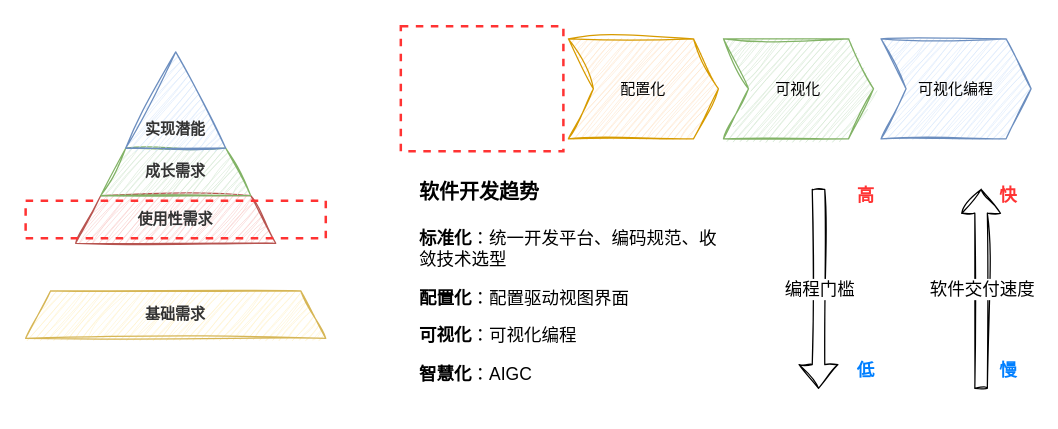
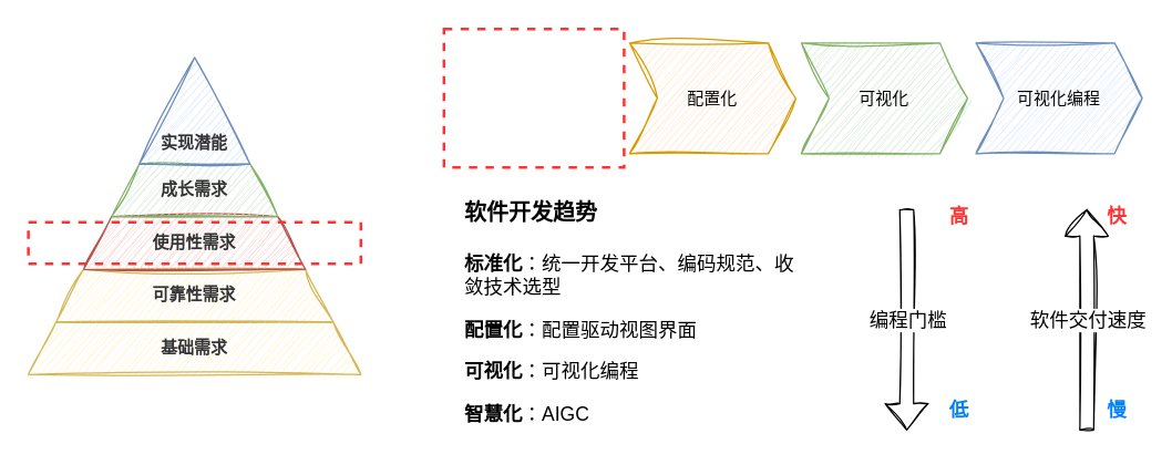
  <mxCell id="0" />
  <mxCell id="1" parent="0" />
  <mxCell id="2" value="配置化" style="shape=step;perimeter=stepPerimeter;whiteSpace=wrap;html=1;fixedSize=1;fillColor=#ffe6cc;strokeColor=#d79b00;rounded=0;sketch=1;curveFitting=1;jiggle=2;" parent="1" vertex="1"><mxGeometry x="454" y="30.5" width="120" height="80" as="geometry" /></mxCell>
  <mxCell id="3" value="可视化" style="shape=step;perimeter=stepPerimeter;whiteSpace=wrap;html=1;fixedSize=1;fillColor=#d5e8d4;strokeColor=#82b366;rounded=0;sketch=1;curveFitting=1;jiggle=2;" parent="1" vertex="1"><mxGeometry x="578" y="30.5" width="120" height="80" as="geometry" /></mxCell>
  <mxCell id="4" value="可视化编程" style="shape=step;perimeter=stepPerimeter;whiteSpace=wrap;html=1;fixedSize=1;fillColor=#dae8fc;strokeColor=#6c8ebf;rounded=0;sketch=1;curveFitting=1;jiggle=2;" parent="1" vertex="1"><mxGeometry x="704" y="30.5" width="120" height="80" as="geometry" /></mxCell>
  <mxCell id="5" value="&lt;h1&gt;&lt;font style=&quot;font-size: 16px;&quot;&gt;软件开发趋势&lt;/font&gt;&lt;/h1&gt;&lt;p style=&quot;font-size: 14px;&quot;&gt;&lt;font style=&quot;font-size: 14px;&quot;&gt;&lt;b style=&quot;&quot;&gt;标准化&lt;/b&gt;：统一开发平台、编码规范、收敛技术选型&lt;/font&gt;&lt;/p&gt;&lt;p style=&quot;font-size: 14px;&quot;&gt;&lt;font style=&quot;font-size: 14px;&quot;&gt;&lt;b&gt;配置化&lt;/b&gt;：配置驱动视图界面&lt;/font&gt;&lt;/p&gt;&lt;p style=&quot;font-size: 14px;&quot;&gt;&lt;font style=&quot;font-size: 14px;&quot;&gt;&lt;b&gt;可视化&lt;/b&gt;：可视化编程&lt;/font&gt;&lt;/p&gt;&lt;p style=&quot;font-size: 14px;&quot;&gt;&lt;font style=&quot;font-size: 14px;&quot;&gt;&lt;b style=&quot;&quot;&gt;智慧化&lt;/b&gt;：AIGC&lt;/font&gt;&lt;/p&gt;&lt;p&gt;&lt;br&gt;&lt;/p&gt;" style="text;html=1;spacing=5;spacingTop=-20;whiteSpace=wrap;overflow=hidden;rounded=0;sketch=1;curveFitting=1;jiggle=2;" parent="1" vertex="1"><mxGeometry y="130.5" width="254" height="190" as="geometry" x="330" /></mxCell>
  <mxCell id="6" value="&lt;font style=&quot;font-size: 14px;&quot;&gt;高&lt;/font&gt;" style="text;html=1;align=center;verticalAlign=middle;whiteSpace=wrap;rounded=0;fontStyle=1;fontColor=#FF3333;sketch=1;curveFitting=1;jiggle=2;" parent="1" vertex="1"><mxGeometry x="674" y="140.5" width="36" height="30" as="geometry" /></mxCell>
  <mxCell id="7" value="" style="shape=flexArrow;endArrow=classic;html=1;rounded=0;sketch=1;curveFitting=1;jiggle=2;" parent="1" edge="1"><mxGeometry width="50" height="50" relative="1" as="geometry"><mxPoint x="654" y="150.5" as="sourcePoint" /><mxPoint x="654" y="310.5" as="targetPoint" /></mxGeometry></mxCell>
  <mxCell id="8" value="&lt;font style=&quot;font-size: 14px;&quot;&gt;编程门槛&lt;/font&gt;" style="edgeLabel;html=1;align=center;verticalAlign=middle;resizable=0;points=[];" parent="7" vertex="1" connectable="0"><mxGeometry x="-0.113" y="2" relative="1" as="geometry"><mxPoint x="-2" y="9" as="offset" /></mxGeometry></mxCell>
  <mxCell id="9" value="&lt;font style=&quot;font-size: 14px;&quot;&gt;低&lt;/font&gt;" style="text;html=1;align=center;verticalAlign=middle;whiteSpace=wrap;rounded=0;fontStyle=1;fontColor=#007FFF;sketch=1;curveFitting=1;jiggle=2;" parent="1" vertex="1"><mxGeometry x="674" y="280.5" width="36" height="30" as="geometry" /></mxCell>
  <mxCell id="10" value="" style="shape=flexArrow;endArrow=classic;html=1;rounded=0;sketch=1;curveFitting=1;jiggle=2;" parent="1" edge="1"><mxGeometry width="50" height="50" relative="1" as="geometry"><mxPoint x="784" y="310.5" as="sourcePoint" /><mxPoint x="784" y="150.5" as="targetPoint" /></mxGeometry></mxCell>
  <mxCell id="11" value="&lt;font style=&quot;font-size: 14px;&quot;&gt;软件交付速度&lt;/font&gt;" style="edgeLabel;html=1;align=center;verticalAlign=middle;resizable=0;points=[];" parent="10" vertex="1" connectable="0"><mxGeometry x="0.037" y="-2" relative="1" as="geometry"><mxPoint x="-2" y="3" as="offset" /></mxGeometry></mxCell>
  <mxCell id="12" value="&lt;font style=&quot;font-size: 14px;&quot;&gt;快&lt;/font&gt;" style="text;html=1;align=center;verticalAlign=middle;whiteSpace=wrap;rounded=0;fontStyle=1;fontColor=#FF3333;sketch=1;curveFitting=1;jiggle=2;" parent="1" vertex="1"><mxGeometry x="788" y="140.5" width="36" height="30" as="geometry" /></mxCell>
  <mxCell id="13" value="&lt;font style=&quot;font-size: 14px;&quot;&gt;慢&lt;/font&gt;" style="text;html=1;align=center;verticalAlign=middle;whiteSpace=wrap;rounded=0;fontStyle=1;fontColor=#007FFF;sketch=1;curveFitting=1;jiggle=2;" parent="1" vertex="1"><mxGeometry x="788" y="280.5" width="36" height="30" as="geometry" /></mxCell>
  <mxCell id="14" value="基础需求" style="shape=trapezoid;perimeter=trapezoidPerimeter;whiteSpace=wrap;html=1;fixedSize=1;fillColor=#fff2cc;strokeColor=#d6b656;fontStyle=1;fontColor=#333333;fontSize=12;sketch=1;curveFitting=1;jiggle=2;" parent="1" vertex="1"><mxGeometry x="20" y="232" width="240" height="38" as="geometry" /></mxCell>
+ <mxCell id="15" value="可靠性需求" style="shape=trapezoid;perimeter=trapezoidPerimeter;whiteSpace=wrap;html=1;fixedSize=1;fillColor=#fff2cc;strokeColor=#d6b656;fontStyle=1;fontColor=#333333;fontSize=12;sketch=1;curveFitting=1;jiggle=2;" parent="1" vertex="1"><mxGeometry x="40" y="194" width="200" height="38" as="geometry" /></mxCell>
  <mxCell id="16" value="使用性需求" style="shape=trapezoid;perimeter=trapezoidPerimeter;whiteSpace=wrap;html=1;fixedSize=1;fillColor=#f8cecc;strokeColor=#b85450;fontStyle=1;fontColor=#333333;fontSize=12;sketch=1;curveFitting=1;jiggle=2;" parent="1" vertex="1"><mxGeometry x="60" y="156" width="160" height="38" as="geometry" /></mxCell>
  <mxCell id="17" value="成长需求" style="shape=trapezoid;perimeter=trapezoidPerimeter;whiteSpace=wrap;html=1;fixedSize=1;fillColor=#d5e8d4;strokeColor=#82b366;fontStyle=1;fontColor=#333333;fontSize=12;sketch=1;curveFitting=1;jiggle=2;" parent="1" vertex="1"><mxGeometry x="80" y="118" width="120" height="38" as="geometry" /></mxCell>
  <mxCell id="18" value="" style="verticalLabelPosition=bottom;verticalAlign=top;html=1;shape=mxgraph.basic.acute_triangle;dx=0.5;fillColor=#dae8fc;strokeColor=#6c8ebf;fontColor=#333333;sketch=1;curveFitting=1;jiggle=2;" parent="1" vertex="1"><mxGeometry x="100" y="41" width="80" height="77" as="geometry" /></mxCell>
  <mxCell id="19" value="实现潜能" style="text;html=1;align=center;verticalAlign=middle;whiteSpace=wrap;rounded=0;fontStyle=1;fontColor=#333333;fontSize=12;sketch=1;curveFitting=1;jiggle=2;" parent="1" vertex="1"><mxGeometry x="115" y="88" width="50" height="30" as="geometry" /></mxCell>
  <mxCell id="20" value="" style="rounded=0;whiteSpace=wrap;html=1;fillColor=none;strokeColor=#FF3333;strokeWidth=2;dashed=1;" vertex="1" parent="1"><mxGeometry x="20" y="160" width="240" height="30" as="geometry" /></mxCell>
  <mxCell id="21" value="" style="rounded=0;whiteSpace=wrap;html=1;fillColor=none;strokeColor=#FF3333;strokeWidth=2;dashed=1;" vertex="1" parent="1"><mxGeometry x="320" y="20.5" width="130" height="100" as="geometry" /></mxCell>
